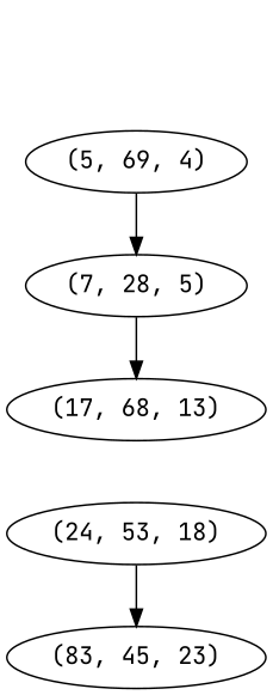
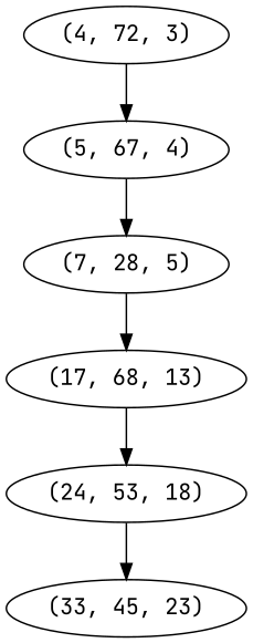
  digraph {
    fontname="JetBrains Mono"
    node [fontname="JetBrains Mono"]
    edge [fontname="JetBrains Mono"]
-   "(5, 69, 4)"
+   "(4, 72, 3)"
+   "(5, 69, 4)" [label="(5, 67, 4)"]
    n3 [label="(7, 28, 5)"]
    n4 [label="(17, 68, 13)"]
    "(24, 53, 18)"
-   "(33, 45, 23)" [label="(83, 45, 23)"]
+   "(33, 45, 23)"
+   "(4, 72, 3)" -> "(5, 69, 4)"
    "(5, 69, 4)" -> n3
    n3 -> n4
+   n4 -> "(24, 53, 18)"
    "(24, 53, 18)" -> "(33, 45, 23)"
  }
